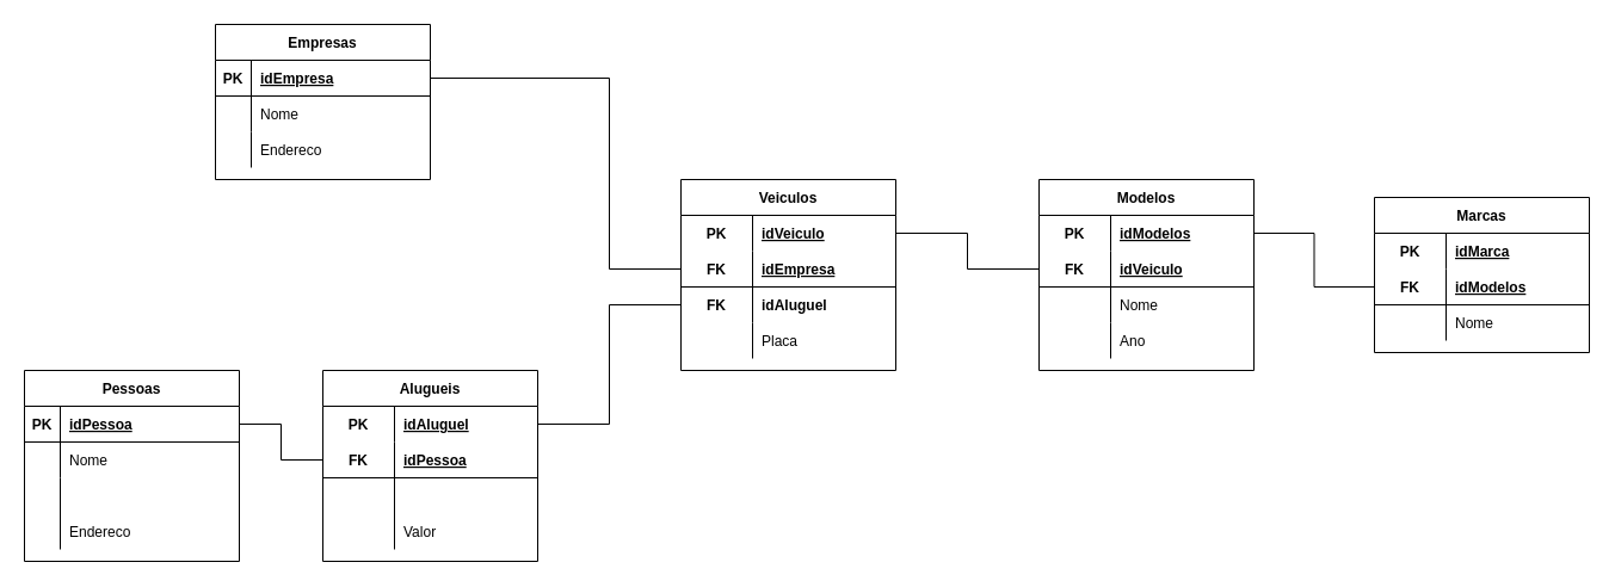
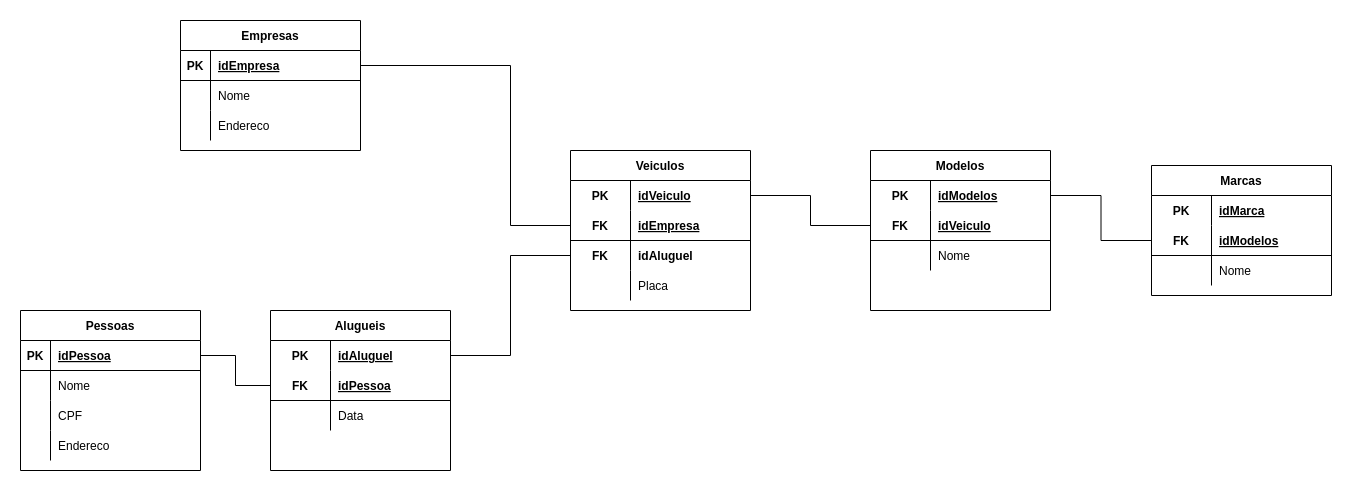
  <mxCell id="0" />
  <mxCell id="1" parent="0" />
  <mxCell id="2" value="Empresas" style="shape=table;startSize=30;container=1;collapsible=1;childLayout=tableLayout;fixedRows=1;rowLines=0;fontStyle=1;align=center;resizeLast=1;" vertex="1" parent="1"><mxGeometry x="180" y="20" width="180" height="130" as="geometry" /></mxCell>
  <mxCell id="3" value="" style="shape=partialRectangle;collapsible=0;dropTarget=0;pointerEvents=0;fillColor=none;top=0;left=0;bottom=1;right=0;points=[[0,0.5],[1,0.5]];portConstraint=eastwest;" vertex="1" parent="2"><mxGeometry y="30" width="180" height="30" as="geometry" /></mxCell>
  <mxCell id="4" value="PK" style="shape=partialRectangle;connectable=0;fillColor=none;top=0;left=0;bottom=0;right=0;fontStyle=1;overflow=hidden;" vertex="1" parent="3"><mxGeometry width="30" height="30" as="geometry" /></mxCell>
  <mxCell id="5" value="idEmpresa" style="shape=partialRectangle;connectable=0;fillColor=none;top=0;left=0;bottom=0;right=0;align=left;spacingLeft=6;fontStyle=5;overflow=hidden;" vertex="1" parent="3"><mxGeometry x="30" width="150" height="30" as="geometry" /></mxCell>
  <mxCell id="6" value="" style="shape=partialRectangle;collapsible=0;dropTarget=0;pointerEvents=0;fillColor=none;top=0;left=0;bottom=0;right=0;points=[[0,0.5],[1,0.5]];portConstraint=eastwest;" vertex="1" parent="2"><mxGeometry y="60" width="180" height="30" as="geometry" /></mxCell>
  <mxCell id="7" value="" style="shape=partialRectangle;connectable=0;fillColor=none;top=0;left=0;bottom=0;right=0;editable=1;overflow=hidden;" vertex="1" parent="6"><mxGeometry width="30" height="30" as="geometry" /></mxCell>
  <mxCell id="8" value="Nome" style="shape=partialRectangle;connectable=0;fillColor=none;top=0;left=0;bottom=0;right=0;align=left;spacingLeft=6;overflow=hidden;" vertex="1" parent="6"><mxGeometry x="30" width="150" height="30" as="geometry" /></mxCell>
  <mxCell id="9" value="" style="shape=partialRectangle;collapsible=0;dropTarget=0;pointerEvents=0;fillColor=none;top=0;left=0;bottom=0;right=0;points=[[0,0.5],[1,0.5]];portConstraint=eastwest;" vertex="1" parent="2"><mxGeometry y="90" width="180" height="30" as="geometry" /></mxCell>
  <mxCell id="10" value="" style="shape=partialRectangle;connectable=0;fillColor=none;top=0;left=0;bottom=0;right=0;editable=1;overflow=hidden;" vertex="1" parent="9"><mxGeometry width="30" height="30" as="geometry" /></mxCell>
  <mxCell id="11" value="Endereco" style="shape=partialRectangle;connectable=0;fillColor=none;top=0;left=0;bottom=0;right=0;align=left;spacingLeft=6;overflow=hidden;" vertex="1" parent="9"><mxGeometry x="30" width="150" height="30" as="geometry" /></mxCell>
  <mxCell id="12" value="Pessoas" style="shape=table;startSize=30;container=1;collapsible=1;childLayout=tableLayout;fixedRows=1;rowLines=0;fontStyle=1;align=center;resizeLast=1;" vertex="1" parent="1"><mxGeometry x="20" y="310" width="180" height="160" as="geometry" /></mxCell>
  <mxCell id="13" value="" style="shape=partialRectangle;collapsible=0;dropTarget=0;pointerEvents=0;fillColor=none;top=0;left=0;bottom=1;right=0;points=[[0,0.5],[1,0.5]];portConstraint=eastwest;" vertex="1" parent="12"><mxGeometry y="30" width="180" height="30" as="geometry" /></mxCell>
  <mxCell id="14" value="PK" style="shape=partialRectangle;connectable=0;fillColor=none;top=0;left=0;bottom=0;right=0;fontStyle=1;overflow=hidden;" vertex="1" parent="13"><mxGeometry width="30" height="30" as="geometry" /></mxCell>
  <mxCell id="15" value="idPessoa" style="shape=partialRectangle;connectable=0;fillColor=none;top=0;left=0;bottom=0;right=0;align=left;spacingLeft=6;fontStyle=5;overflow=hidden;" vertex="1" parent="13"><mxGeometry x="30" width="150" height="30" as="geometry" /></mxCell>
  <mxCell id="16" value="" style="shape=partialRectangle;collapsible=0;dropTarget=0;pointerEvents=0;fillColor=none;top=0;left=0;bottom=0;right=0;points=[[0,0.5],[1,0.5]];portConstraint=eastwest;" vertex="1" parent="12"><mxGeometry y="60" width="180" height="30" as="geometry" /></mxCell>
  <mxCell id="17" value="" style="shape=partialRectangle;connectable=0;fillColor=none;top=0;left=0;bottom=0;right=0;editable=1;overflow=hidden;" vertex="1" parent="16"><mxGeometry width="30" height="30" as="geometry" /></mxCell>
  <mxCell id="18" value="Nome" style="shape=partialRectangle;connectable=0;fillColor=none;top=0;left=0;bottom=0;right=0;align=left;spacingLeft=6;overflow=hidden;" vertex="1" parent="16"><mxGeometry x="30" width="150" height="30" as="geometry" /></mxCell>
  <mxCell id="19" value="" style="shape=partialRectangle;collapsible=0;dropTarget=0;pointerEvents=0;fillColor=none;top=0;left=0;bottom=0;right=0;points=[[0,0.5],[1,0.5]];portConstraint=eastwest;" vertex="1" parent="12"><mxGeometry y="90" width="180" height="30" as="geometry" /></mxCell>
  <mxCell id="20" value="" style="shape=partialRectangle;connectable=0;fillColor=none;top=0;left=0;bottom=0;right=0;editable=1;overflow=hidden;" vertex="1" parent="19"><mxGeometry width="30" height="30" as="geometry" /></mxCell>
+ <mxCell id="21" value="CPF" style="shape=partialRectangle;connectable=0;fillColor=none;top=0;left=0;bottom=0;right=0;align=left;spacingLeft=6;overflow=hidden;" vertex="1" parent="19"><mxGeometry x="30" width="150" height="30" as="geometry" /></mxCell>
  <mxCell id="22" value="" style="shape=partialRectangle;collapsible=0;dropTarget=0;pointerEvents=0;fillColor=none;top=0;left=0;bottom=0;right=0;points=[[0,0.5],[1,0.5]];portConstraint=eastwest;" vertex="1" parent="12"><mxGeometry y="120" width="180" height="30" as="geometry" /></mxCell>
  <mxCell id="23" value="" style="shape=partialRectangle;connectable=0;fillColor=none;top=0;left=0;bottom=0;right=0;editable=1;overflow=hidden;" vertex="1" parent="22"><mxGeometry width="30" height="30" as="geometry" /></mxCell>
  <mxCell id="24" value="Endereco" style="shape=partialRectangle;connectable=0;fillColor=none;top=0;left=0;bottom=0;right=0;align=left;spacingLeft=6;overflow=hidden;" vertex="1" parent="22"><mxGeometry x="30" width="150" height="30" as="geometry" /></mxCell>
  <mxCell id="25" value="Alugueis" style="shape=table;startSize=30;container=1;collapsible=1;childLayout=tableLayout;fixedRows=1;rowLines=0;fontStyle=1;align=center;resizeLast=1;" vertex="1" parent="1"><mxGeometry x="270" y="310" width="180" height="160" as="geometry" /></mxCell>
  <mxCell id="26" value="" style="shape=partialRectangle;collapsible=0;dropTarget=0;pointerEvents=0;fillColor=none;top=0;left=0;bottom=0;right=0;points=[[0,0.5],[1,0.5]];portConstraint=eastwest;" vertex="1" parent="25"><mxGeometry y="30" width="180" height="30" as="geometry" /></mxCell>
  <mxCell id="27" value="PK" style="shape=partialRectangle;connectable=0;fillColor=none;top=0;left=0;bottom=0;right=0;fontStyle=1;overflow=hidden;" vertex="1" parent="26"><mxGeometry width="60" height="30" as="geometry" /></mxCell>
  <mxCell id="28" value="idAluguel" style="shape=partialRectangle;connectable=0;fillColor=none;top=0;left=0;bottom=0;right=0;align=left;spacingLeft=6;fontStyle=5;overflow=hidden;" vertex="1" parent="26"><mxGeometry x="60" width="120" height="30" as="geometry" /></mxCell>
  <mxCell id="29" value="" style="shape=partialRectangle;collapsible=0;dropTarget=0;pointerEvents=0;fillColor=none;top=0;left=0;bottom=1;right=0;points=[[0,0.5],[1,0.5]];portConstraint=eastwest;" vertex="1" parent="25"><mxGeometry y="60" width="180" height="30" as="geometry" /></mxCell>
  <mxCell id="30" value="FK" style="shape=partialRectangle;connectable=0;fillColor=none;top=0;left=0;bottom=0;right=0;fontStyle=1;overflow=hidden;" vertex="1" parent="29"><mxGeometry width="60" height="30" as="geometry" /></mxCell>
  <mxCell id="31" value="idPessoa" style="shape=partialRectangle;connectable=0;fillColor=none;top=0;left=0;bottom=0;right=0;align=left;spacingLeft=6;fontStyle=5;overflow=hidden;" vertex="1" parent="29"><mxGeometry x="60" width="120" height="30" as="geometry" /></mxCell>
  <mxCell id="32" value="" style="shape=partialRectangle;collapsible=0;dropTarget=0;pointerEvents=0;fillColor=none;top=0;left=0;bottom=0;right=0;points=[[0,0.5],[1,0.5]];portConstraint=eastwest;" vertex="1" parent="25"><mxGeometry y="90" width="180" height="30" as="geometry" /></mxCell>
  <mxCell id="33" value="" style="shape=partialRectangle;connectable=0;fillColor=none;top=0;left=0;bottom=0;right=0;editable=1;overflow=hidden;" vertex="1" parent="32"><mxGeometry width="60" height="30" as="geometry" /></mxCell>
+ <mxCell id="34" value="Data" style="shape=partialRectangle;connectable=0;fillColor=none;top=0;left=0;bottom=0;right=0;align=left;spacingLeft=6;overflow=hidden;" vertex="1" parent="32"><mxGeometry x="60" width="120" height="30" as="geometry" /></mxCell>
  <mxCell id="35" value="" style="shape=partialRectangle;collapsible=0;dropTarget=0;pointerEvents=0;fillColor=none;top=0;left=0;bottom=0;right=0;points=[[0,0.5],[1,0.5]];portConstraint=eastwest;" vertex="1" parent="25"><mxGeometry y="120" width="180" height="30" as="geometry" /></mxCell>
  <mxCell id="36" value="" style="shape=partialRectangle;connectable=0;fillColor=none;top=0;left=0;bottom=0;right=0;editable=1;overflow=hidden;" vertex="1" parent="35"><mxGeometry width="60" height="30" as="geometry" /></mxCell>
- <mxCell id="37" value="Valor" style="shape=partialRectangle;connectable=0;fillColor=none;top=0;left=0;bottom=0;right=0;align=left;spacingLeft=6;overflow=hidden;" vertex="1" parent="35"><mxGeometry x="60" width="120" height="30" as="geometry" /></mxCell>
  <mxCell id="38" style="edgeStyle=orthogonalEdgeStyle;rounded=0;orthogonalLoop=1;jettySize=auto;html=1;exitX=1;exitY=0.5;exitDx=0;exitDy=0;entryX=0;entryY=0.5;entryDx=0;entryDy=0;endArrow=none;endFill=0;" edge="1" parent="1" source="13" target="29"><mxGeometry relative="1" as="geometry" /></mxCell>
  <mxCell id="39" value="Veiculos" style="shape=table;startSize=30;container=1;collapsible=1;childLayout=tableLayout;fixedRows=1;rowLines=0;fontStyle=1;align=center;resizeLast=1;shadow=0;strokeColor=#000000;strokeWidth=1;fillColor=none;gradientColor=none;" vertex="1" parent="1"><mxGeometry x="570" y="150" width="180" height="160" as="geometry" /></mxCell>
  <mxCell id="40" value="" style="shape=partialRectangle;collapsible=0;dropTarget=0;pointerEvents=0;fillColor=none;top=0;left=0;bottom=0;right=0;points=[[0,0.5],[1,0.5]];portConstraint=eastwest;" vertex="1" parent="39"><mxGeometry y="30" width="180" height="30" as="geometry" /></mxCell>
  <mxCell id="41" value="PK" style="shape=partialRectangle;connectable=0;fillColor=none;top=0;left=0;bottom=0;right=0;fontStyle=1;overflow=hidden;" vertex="1" parent="40"><mxGeometry width="60" height="30" as="geometry" /></mxCell>
  <mxCell id="42" value="idVeiculo" style="shape=partialRectangle;connectable=0;fillColor=none;top=0;left=0;bottom=0;right=0;align=left;spacingLeft=6;fontStyle=5;overflow=hidden;" vertex="1" parent="40"><mxGeometry x="60" width="120" height="30" as="geometry" /></mxCell>
  <mxCell id="43" value="" style="shape=partialRectangle;collapsible=0;dropTarget=0;pointerEvents=0;fillColor=none;top=0;left=0;bottom=1;right=0;points=[[0,0.5],[1,0.5]];portConstraint=eastwest;" vertex="1" parent="39"><mxGeometry y="60" width="180" height="30" as="geometry" /></mxCell>
  <mxCell id="44" value="FK" style="shape=partialRectangle;connectable=0;fillColor=none;top=0;left=0;bottom=0;right=0;fontStyle=1;overflow=hidden;" vertex="1" parent="43"><mxGeometry width="60" height="30" as="geometry" /></mxCell>
  <mxCell id="45" value="idEmpresa" style="shape=partialRectangle;connectable=0;fillColor=none;top=0;left=0;bottom=0;right=0;align=left;spacingLeft=6;fontStyle=5;overflow=hidden;" vertex="1" parent="43"><mxGeometry x="60" width="120" height="30" as="geometry" /></mxCell>
  <mxCell id="46" value="" style="shape=partialRectangle;collapsible=0;dropTarget=0;pointerEvents=0;fillColor=none;top=0;left=0;bottom=0;right=0;points=[[0,0.5],[1,0.5]];portConstraint=eastwest;" vertex="1" parent="39"><mxGeometry y="90" width="180" height="30" as="geometry" /></mxCell>
  <mxCell id="47" value="FK" style="shape=partialRectangle;connectable=0;fillColor=none;top=0;left=0;bottom=0;right=0;editable=1;overflow=hidden;fontStyle=1" vertex="1" parent="46"><mxGeometry width="60" height="30" as="geometry" /></mxCell>
  <mxCell id="48" value="idAluguel" style="shape=partialRectangle;connectable=0;fillColor=none;top=0;left=0;bottom=0;right=0;align=left;spacingLeft=6;overflow=hidden;fontStyle=1" vertex="1" parent="46"><mxGeometry x="60" width="120" height="30" as="geometry" /></mxCell>
  <mxCell id="49" value="" style="shape=partialRectangle;collapsible=0;dropTarget=0;pointerEvents=0;fillColor=none;top=0;left=0;bottom=0;right=0;points=[[0,0.5],[1,0.5]];portConstraint=eastwest;" vertex="1" parent="39"><mxGeometry y="120" width="180" height="30" as="geometry" /></mxCell>
  <mxCell id="50" value="" style="shape=partialRectangle;connectable=0;fillColor=none;top=0;left=0;bottom=0;right=0;editable=1;overflow=hidden;" vertex="1" parent="49"><mxGeometry width="60" height="30" as="geometry" /></mxCell>
  <mxCell id="51" value="Placa" style="shape=partialRectangle;connectable=0;fillColor=none;top=0;left=0;bottom=0;right=0;align=left;spacingLeft=6;overflow=hidden;" vertex="1" parent="49"><mxGeometry x="60" width="120" height="30" as="geometry" /></mxCell>
  <mxCell id="52" style="edgeStyle=orthogonalEdgeStyle;rounded=0;orthogonalLoop=1;jettySize=auto;html=1;exitX=0;exitY=0.5;exitDx=0;exitDy=0;entryX=1;entryY=0.5;entryDx=0;entryDy=0;endArrow=none;endFill=0;" edge="1" parent="1" source="46" target="26"><mxGeometry relative="1" as="geometry" /></mxCell>
  <mxCell id="53" style="edgeStyle=orthogonalEdgeStyle;rounded=0;orthogonalLoop=1;jettySize=auto;html=1;exitX=0;exitY=0.5;exitDx=0;exitDy=0;entryX=1;entryY=0.5;entryDx=0;entryDy=0;endArrow=none;endFill=0;" edge="1" parent="1" source="43" target="3"><mxGeometry relative="1" as="geometry"><Array as="points"><mxPoint x="510" y="225" /><mxPoint x="510" y="65" /></Array></mxGeometry></mxCell>
  <mxCell id="54" value="Modelos" style="shape=table;startSize=30;container=1;collapsible=1;childLayout=tableLayout;fixedRows=1;rowLines=0;fontStyle=1;align=center;resizeLast=1;shadow=0;strokeColor=#000000;strokeWidth=1;fillColor=none;gradientColor=none;" vertex="1" parent="1"><mxGeometry x="870" y="150" width="180" height="160" as="geometry" /></mxCell>
  <mxCell id="55" value="" style="shape=partialRectangle;collapsible=0;dropTarget=0;pointerEvents=0;fillColor=none;top=0;left=0;bottom=0;right=0;points=[[0,0.5],[1,0.5]];portConstraint=eastwest;" vertex="1" parent="54"><mxGeometry y="30" width="180" height="30" as="geometry" /></mxCell>
  <mxCell id="56" value="PK" style="shape=partialRectangle;connectable=0;fillColor=none;top=0;left=0;bottom=0;right=0;fontStyle=1;overflow=hidden;" vertex="1" parent="55"><mxGeometry width="60" height="30" as="geometry" /></mxCell>
  <mxCell id="57" value="idModelos" style="shape=partialRectangle;connectable=0;fillColor=none;top=0;left=0;bottom=0;right=0;align=left;spacingLeft=6;fontStyle=5;overflow=hidden;" vertex="1" parent="55"><mxGeometry x="60" width="120" height="30" as="geometry" /></mxCell>
  <mxCell id="58" value="" style="shape=partialRectangle;collapsible=0;dropTarget=0;pointerEvents=0;fillColor=none;top=0;left=0;bottom=1;right=0;points=[[0,0.5],[1,0.5]];portConstraint=eastwest;" vertex="1" parent="54"><mxGeometry y="60" width="180" height="30" as="geometry" /></mxCell>
  <mxCell id="59" value="FK" style="shape=partialRectangle;connectable=0;fillColor=none;top=0;left=0;bottom=0;right=0;fontStyle=1;overflow=hidden;" vertex="1" parent="58"><mxGeometry width="60" height="30" as="geometry" /></mxCell>
  <mxCell id="60" value="idVeiculo" style="shape=partialRectangle;connectable=0;fillColor=none;top=0;left=0;bottom=0;right=0;align=left;spacingLeft=6;fontStyle=5;overflow=hidden;" vertex="1" parent="58"><mxGeometry x="60" width="120" height="30" as="geometry" /></mxCell>
  <mxCell id="61" value="" style="shape=partialRectangle;collapsible=0;dropTarget=0;pointerEvents=0;fillColor=none;top=0;left=0;bottom=0;right=0;points=[[0,0.5],[1,0.5]];portConstraint=eastwest;" vertex="1" parent="54"><mxGeometry y="90" width="180" height="30" as="geometry" /></mxCell>
  <mxCell id="62" value="" style="shape=partialRectangle;connectable=0;fillColor=none;top=0;left=0;bottom=0;right=0;editable=1;overflow=hidden;" vertex="1" parent="61"><mxGeometry width="60" height="30" as="geometry" /></mxCell>
  <mxCell id="63" value="Nome" style="shape=partialRectangle;connectable=0;fillColor=none;top=0;left=0;bottom=0;right=0;align=left;spacingLeft=6;overflow=hidden;" vertex="1" parent="61"><mxGeometry x="60" width="120" height="30" as="geometry" /></mxCell>
  <mxCell id="64" value="" style="shape=partialRectangle;collapsible=0;dropTarget=0;pointerEvents=0;fillColor=none;top=0;left=0;bottom=0;right=0;points=[[0,0.5],[1,0.5]];portConstraint=eastwest;" vertex="1" parent="54"><mxGeometry y="120" width="180" height="30" as="geometry" /></mxCell>
  <mxCell id="65" value="" style="shape=partialRectangle;connectable=0;fillColor=none;top=0;left=0;bottom=0;right=0;editable=1;overflow=hidden;" vertex="1" parent="64"><mxGeometry width="60" height="30" as="geometry" /></mxCell>
- <mxCell id="66" value="Ano" style="shape=partialRectangle;connectable=0;fillColor=none;top=0;left=0;bottom=0;right=0;align=left;spacingLeft=6;overflow=hidden;" vertex="1" parent="64"><mxGeometry x="60" width="120" height="30" as="geometry" /></mxCell>
  <mxCell id="67" style="edgeStyle=orthogonalEdgeStyle;rounded=0;orthogonalLoop=1;jettySize=auto;html=1;exitX=0;exitY=0.5;exitDx=0;exitDy=0;entryX=1;entryY=0.5;entryDx=0;entryDy=0;endArrow=none;endFill=0;" edge="1" parent="1" source="58" target="40"><mxGeometry relative="1" as="geometry" /></mxCell>
  <mxCell id="68" value="Marcas" style="shape=table;startSize=30;container=1;collapsible=1;childLayout=tableLayout;fixedRows=1;rowLines=0;fontStyle=1;align=center;resizeLast=1;shadow=0;strokeColor=#000000;strokeWidth=1;fillColor=none;gradientColor=none;" vertex="1" parent="1"><mxGeometry x="1151" y="165" width="180" height="130" as="geometry" /></mxCell>
  <mxCell id="69" value="" style="shape=partialRectangle;collapsible=0;dropTarget=0;pointerEvents=0;fillColor=none;top=0;left=0;bottom=0;right=0;points=[[0,0.5],[1,0.5]];portConstraint=eastwest;" vertex="1" parent="68"><mxGeometry y="30" width="180" height="30" as="geometry" /></mxCell>
  <mxCell id="70" value="PK" style="shape=partialRectangle;connectable=0;fillColor=none;top=0;left=0;bottom=0;right=0;fontStyle=1;overflow=hidden;" vertex="1" parent="69"><mxGeometry width="60" height="30" as="geometry" /></mxCell>
  <mxCell id="71" value="idMarca" style="shape=partialRectangle;connectable=0;fillColor=none;top=0;left=0;bottom=0;right=0;align=left;spacingLeft=6;fontStyle=5;overflow=hidden;" vertex="1" parent="69"><mxGeometry x="60" width="120" height="30" as="geometry" /></mxCell>
  <mxCell id="72" value="" style="shape=partialRectangle;collapsible=0;dropTarget=0;pointerEvents=0;fillColor=none;top=0;left=0;bottom=1;right=0;points=[[0,0.5],[1,0.5]];portConstraint=eastwest;" vertex="1" parent="68"><mxGeometry y="60" width="180" height="30" as="geometry" /></mxCell>
  <mxCell id="73" value="FK" style="shape=partialRectangle;connectable=0;fillColor=none;top=0;left=0;bottom=0;right=0;fontStyle=1;overflow=hidden;" vertex="1" parent="72"><mxGeometry width="60" height="30" as="geometry" /></mxCell>
  <mxCell id="74" value="idModelos" style="shape=partialRectangle;connectable=0;fillColor=none;top=0;left=0;bottom=0;right=0;align=left;spacingLeft=6;fontStyle=5;overflow=hidden;" vertex="1" parent="72"><mxGeometry x="60" width="120" height="30" as="geometry" /></mxCell>
  <mxCell id="75" value="" style="shape=partialRectangle;collapsible=0;dropTarget=0;pointerEvents=0;fillColor=none;top=0;left=0;bottom=0;right=0;points=[[0,0.5],[1,0.5]];portConstraint=eastwest;" vertex="1" parent="68"><mxGeometry y="90" width="180" height="30" as="geometry" /></mxCell>
  <mxCell id="76" value="" style="shape=partialRectangle;connectable=0;fillColor=none;top=0;left=0;bottom=0;right=0;editable=1;overflow=hidden;" vertex="1" parent="75"><mxGeometry width="60" height="30" as="geometry" /></mxCell>
  <mxCell id="77" value="Nome" style="shape=partialRectangle;connectable=0;fillColor=none;top=0;left=0;bottom=0;right=0;align=left;spacingLeft=6;overflow=hidden;" vertex="1" parent="75"><mxGeometry x="60" width="120" height="30" as="geometry" /></mxCell>
  <mxCell id="78" style="edgeStyle=orthogonalEdgeStyle;rounded=0;orthogonalLoop=1;jettySize=auto;html=1;exitX=0;exitY=0.5;exitDx=0;exitDy=0;entryX=1;entryY=0.5;entryDx=0;entryDy=0;endArrow=none;endFill=0;" edge="1" parent="1" source="72" target="55"><mxGeometry relative="1" as="geometry" /></mxCell>
